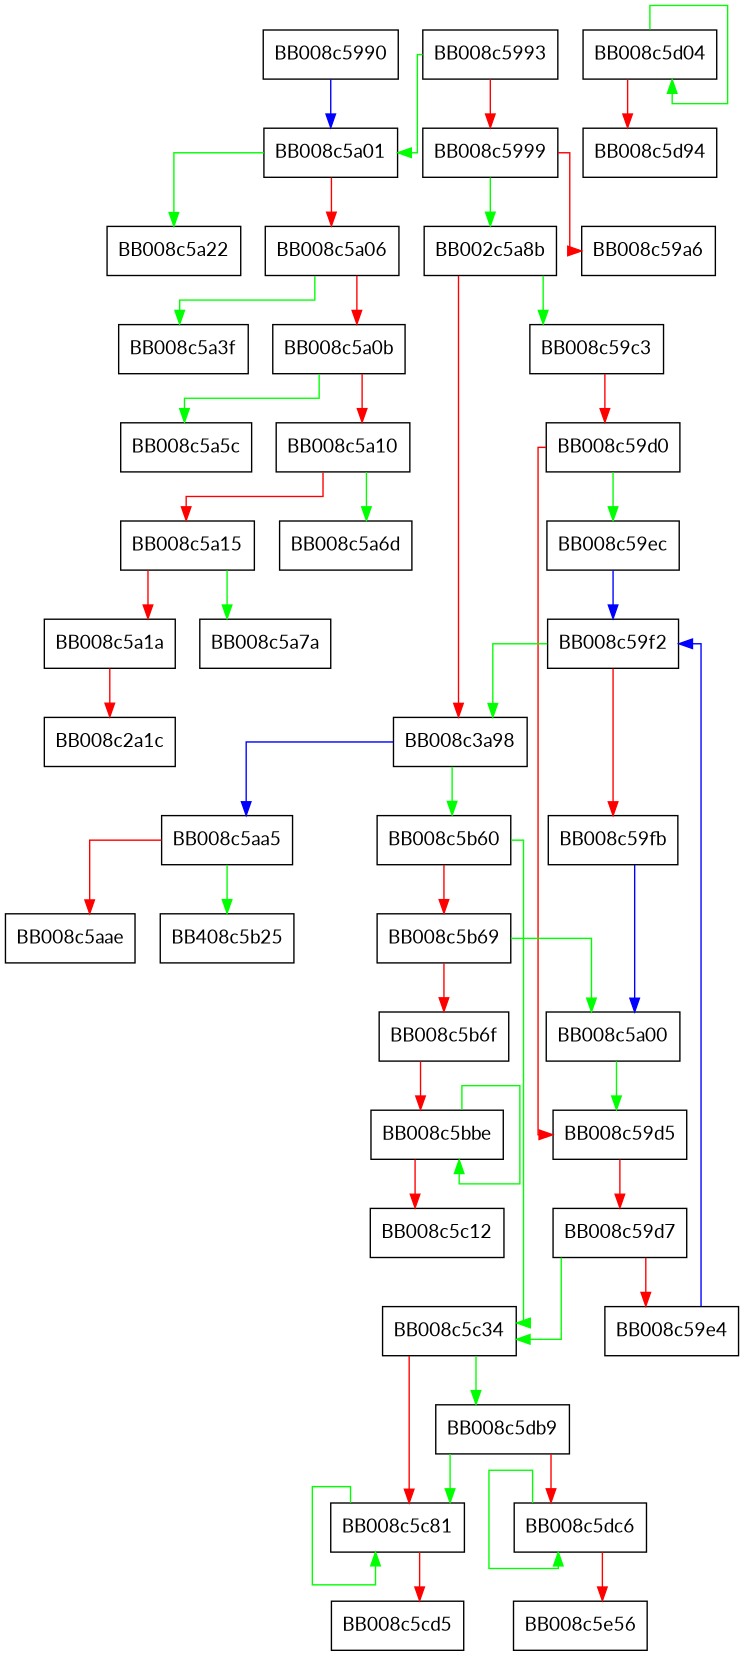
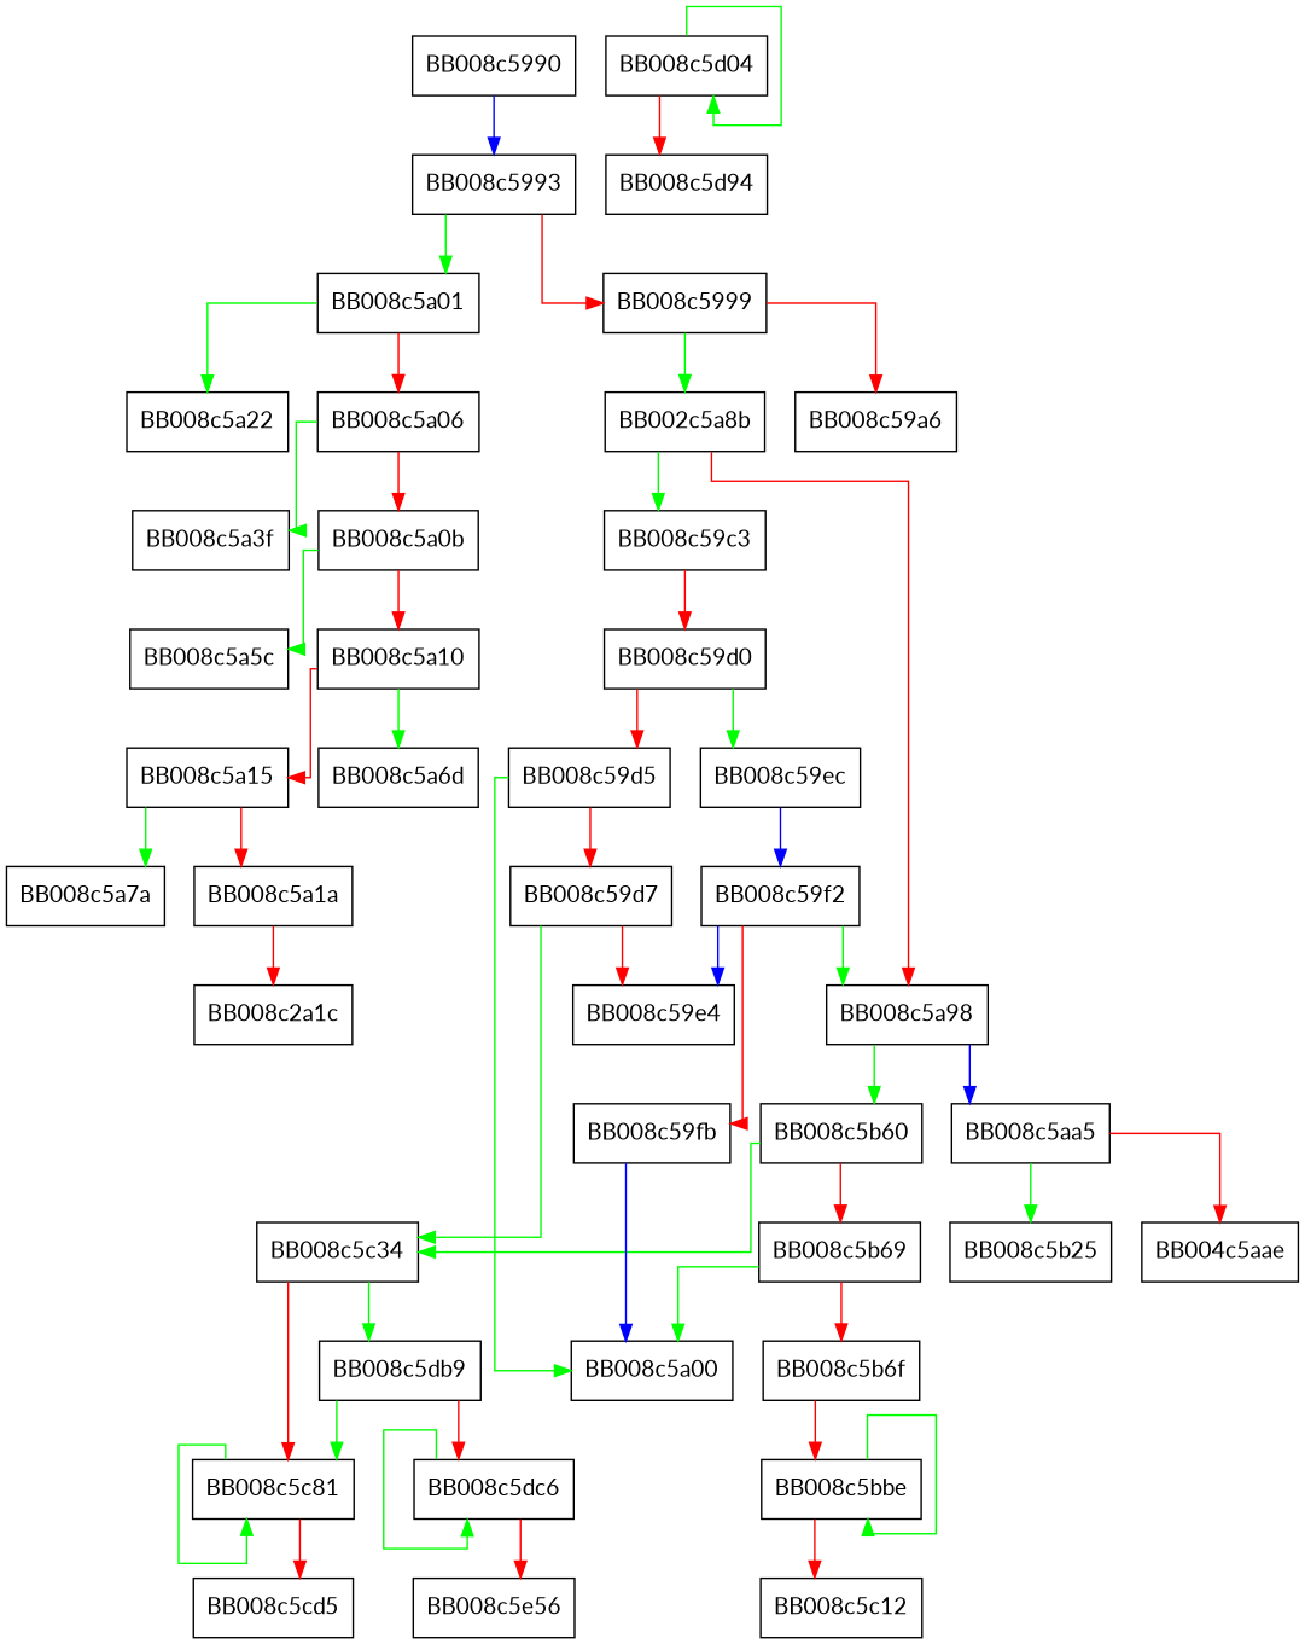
  digraph {
    fontname=Lato
    splines=ortho
    node [fontname=Lato shape=box]
    edge [color=red fontname=Lato]
    BB008c5990
    BB008c5993
    BB008c5a01
    BB008c5999
    BB008c5a22
    BB008c5a06
    n7 [label=BB002c5a8b]
    BB008c59a6
    BB008c5a3f
    BB008c5a0b
    BB008c59c3
-   BB008c5a98 [label=BB008c3a98]
+   BB008c5a98
    BB008c59d0
    BB008c5b60
    BB008c5aa5
    BB008c5c34
    BB008c5b69
    BB008c59ec
    BB008c59d5
    BB008c5db9
    BB008c5c81
    BB008c5a00
    BB008c5b6f
    BB008c59f2
    BB008c59d7
    BB008c59fb
    BB008c59e4
    BB008c5dc6
    BB008c5cd5
-   BB008c5b25 [label=BB408c5b25]
-   BB008c5aae
+   BB008c5b25
+   BB008c5aae [label=BB004c5aae]
    BB008c5a5c
    BB008c5a10
    BB008c5a6d
    BB008c5a15
    BB008c5a7a
    BB008c5a1a
    n38 [label=BB008c2a1c]
    BB008c5bbe
    BB008c5c12
    BB008c5d04
    BB008c5d94
    BB008c5e56
-   BB008c5990 -> BB008c5a01 [color=blue]
+   BB008c5990 -> BB008c5993 [color=blue]
    BB008c5993 -> BB008c5a01 [color=green]
    BB008c5993 -> BB008c5999
    BB008c5a01 -> BB008c5a22 [color=green]
    BB008c5a01 -> BB008c5a06
    BB008c5999 -> n7 [color=green]
    BB008c5999 -> BB008c59a6
    BB008c5a06 -> BB008c5a3f [color=green]
    BB008c5a06 -> BB008c5a0b
    n7 -> BB008c59c3 [color=green]
    n7 -> BB008c5a98
    BB008c5a0b -> BB008c5a5c [color=green]
    BB008c5a0b -> BB008c5a10
    BB008c59c3 -> BB008c59d0
    BB008c5a98 -> BB008c5b60 [color=green]
    BB008c5a98 -> BB008c5aa5 [color=blue]
    BB008c59d0 -> BB008c59ec [color=green]
    BB008c59d0 -> BB008c59d5
    BB008c5b60 -> BB008c5c34 [color=green]
    BB008c5b60 -> BB008c5b69
    BB008c5aa5 -> BB008c5b25 [color=green]
    BB008c5aa5 -> BB008c5aae
    BB008c5c34 -> BB008c5db9 [color=green]
    BB008c5c34 -> BB008c5c81
    BB008c5b69 -> BB008c5a00 [color=green]
    BB008c5b69 -> BB008c5b6f
    BB008c59ec -> BB008c59f2 [color=blue]
-   BB008c5a00 -> BB008c59d5 [color=green]
+   BB008c59d5 -> BB008c5a00 [color=green]
    BB008c59d5 -> BB008c59d7
    BB008c5db9 -> BB008c5c81 [color=green]
    BB008c5db9 -> BB008c5dc6
    BB008c5c81 -> BB008c5c81 [color=green]
    BB008c5c81 -> BB008c5cd5
    BB008c5b6f -> BB008c5bbe
    BB008c59f2 -> BB008c5a98 [color=green]
    BB008c59f2 -> BB008c59fb
    BB008c59d7 -> BB008c5c34 [color=green]
    BB008c59d7 -> BB008c59e4
    BB008c59fb -> BB008c5a00 [color=blue]
-   BB008c59e4 -> BB008c59f2 [color=blue]
+   BB008c59f2 -> BB008c59e4 [color=blue]
    BB008c5dc6 -> BB008c5dc6 [color=green]
    BB008c5dc6 -> BB008c5e56
    BB008c5a10 -> BB008c5a6d [color=green]
    BB008c5a10 -> BB008c5a15
    BB008c5a15 -> BB008c5a7a [color=green]
    BB008c5a15 -> BB008c5a1a
    BB008c5a1a -> n38
    BB008c5bbe -> BB008c5bbe [color=green]
    BB008c5bbe -> BB008c5c12
    BB008c5d04 -> BB008c5d04 [color=green]
    BB008c5d04 -> BB008c5d94
  }
